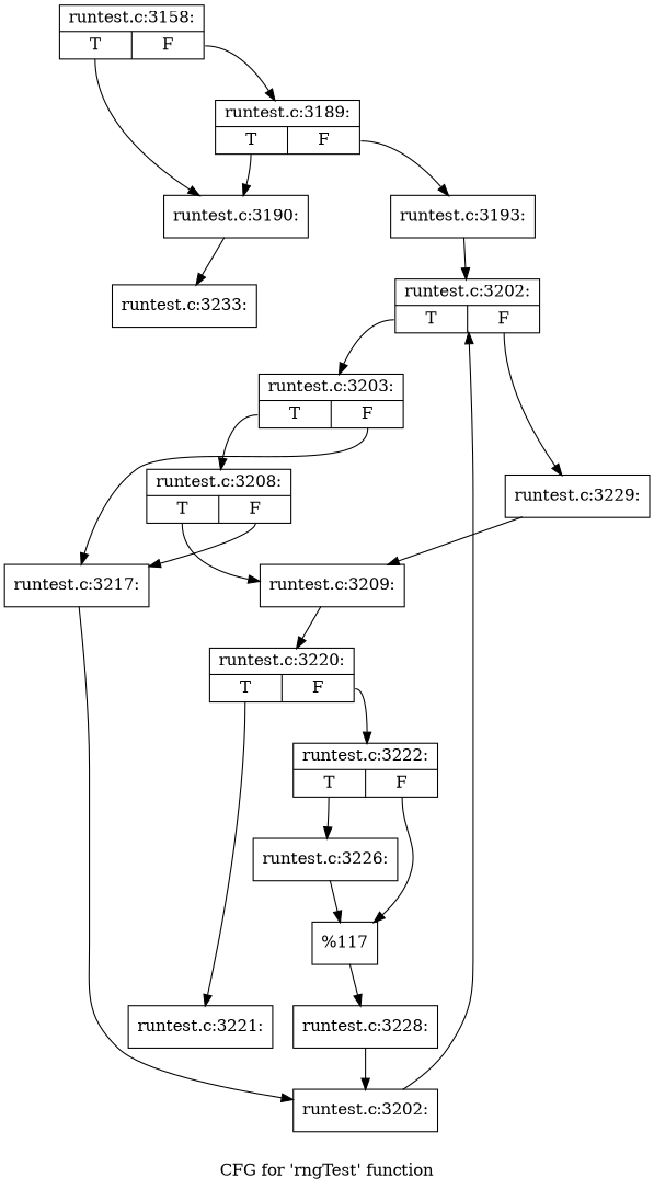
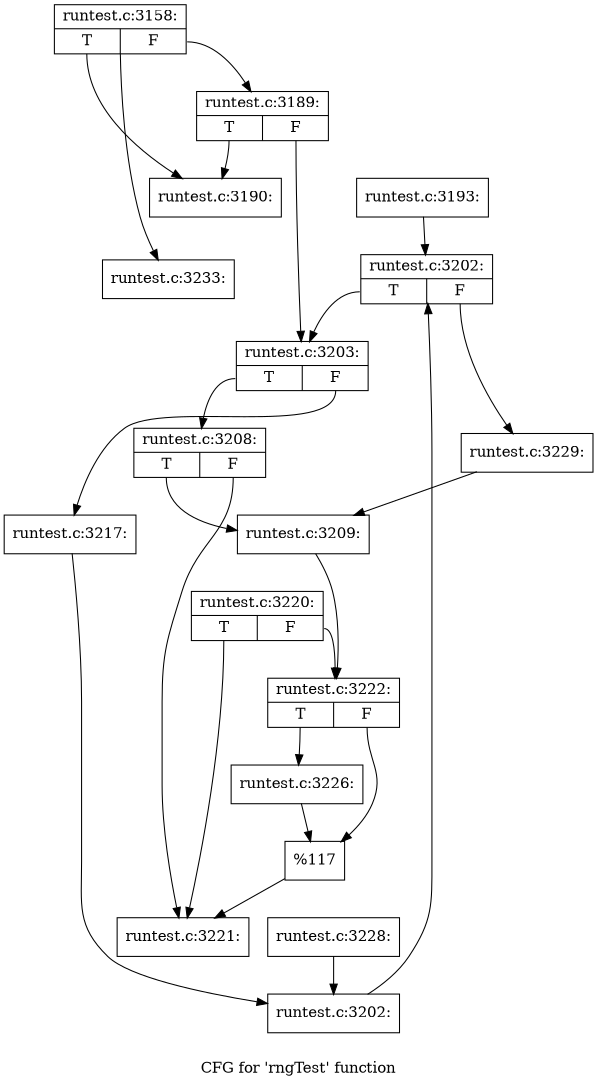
  digraph {
    label="CFG for 'rngTest' function"
    node [shape=record]
    n1 [label="{runtest.c:3158:|{<s0>T|<s1>F}}"]
    n2 [label="{runtest.c:3190:}"]
    n3 [label="{runtest.c:3189:|{<s0>T|<s1>F}}"]
    n4 [label="{runtest.c:3233:}"]
    n5 [label="{runtest.c:3193:}"]
    n6 [label="{runtest.c:3202:|{<s0>T|<s1>F}}"]
    n7 [label="{runtest.c:3203:|{<s0>T|<s1>F}}"]
    n8 [label="{runtest.c:3229:}"]
    n9 [label="{runtest.c:3208:|{<s0>T|<s1>F}}"]
    n10 [label="{runtest.c:3217:}"]
    n11 [label="{runtest.c:3209:}"]
    n12 [label="{runtest.c:3202:}"]
    n13 [label="{runtest.c:3220:|{<s0>T|<s1>F}}"]
    n14 [label="{runtest.c:3221:}"]
    n15 [label="{runtest.c:3222:|{<s0>T|<s1>F}}"]
    n16 [label="{runtest.c:3226:}"]
    n17 [label="{%117}"]
    n18 [label="{runtest.c:3228:}"]
    n1 -> n2 [tailport=s0]
    n1 -> n3 [tailport=s1]
-   n2 -> n4
+   n1 -> n4
    n3 -> n2 [tailport=s0]
-   n3 -> n5 [tailport=s1]
+   n3 -> n7 [tailport=s1]
    n5 -> n6
    n6 -> n7 [tailport=s0]
    n6 -> n8 [tailport=s1]
    n7 -> n9 [tailport=s0]
    n7 -> n10 [tailport=s1]
    n8 -> n11
-   n9 -> n10 [tailport=s1]
+   n9 -> n14 [tailport=s1]
    n9 -> n11 [tailport=s0]
    n10 -> n12
-   n11 -> n13
+   n11 -> n15
    n12 -> n6
    n13 -> n14 [tailport=s0]
    n13 -> n15 [tailport=s1]
    n15 -> n16 [tailport=s0]
    n15 -> n17 [tailport=s1]
    n16 -> n17
-   n17 -> n18
+   n17 -> n14
    n18 -> n12
  }
